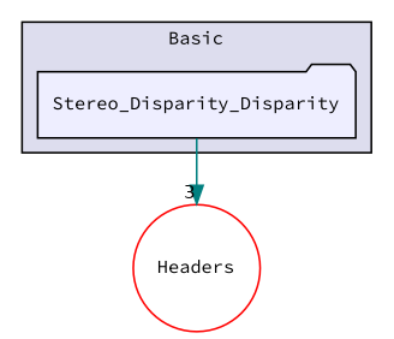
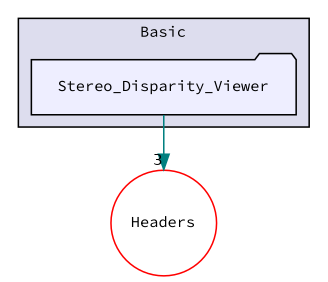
  digraph {
    compound=true
    fontname="Source Code Pro"
    node [fontname="Source Code Pro" fontsize=10 style=filled]
-   n1 [fillcolor="#eeeeff" label=Stereo_Disparity_Disparity pencolor=black shape=folder]
+   n1 [fillcolor="#eeeeff" label=Stereo_Disparity_Viewer pencolor=black shape=folder]
    n2 [color=red fillcolor=white label=Headers shape=circle]
    subgraph cluster_1 {
      bgcolor="#ddddee"
      fontsize=10
      label=Basic
      pencolor=black
      n1
    }
    n1 -> n2 [headlabel=3 labeldistance=1.5 labelfontname=Helvetica labelfontsize=10 color=teal fontname="Source Code Pro"]
  }
